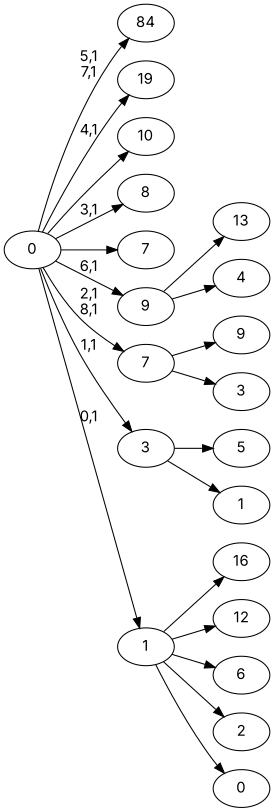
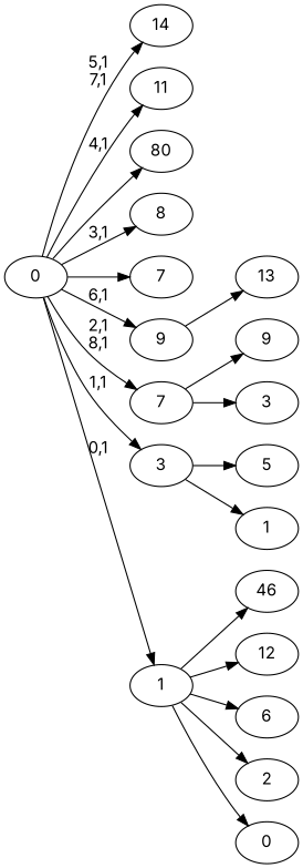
  digraph {
    fontname=Inter
    rankdir=LR
    node [fontname=Inter]
    edge [fontname=Inter]
-   n1 [label=16]
-   n2 [label=84]
+   n1 [label=46]
+   n2 [label=14]
    n3 [label=13]
    n4 [label=12]
-   n5 [label=19]
-   n6 [label=10]
+   n5 [label=11]
+   n6 [label=80]
    n7 [label=9]
    n8 [label=8]
    n9 [label=7]
    n10 [label=6]
    n11 [label=5]
-   n12 [label=4]
    9
    n14 [label=3]
    7
    n16 [label=2]
    n17 [label=1]
    3
    n19 [label=0]
    1
    0
    9 -> n3
-   9 -> n12
    7 -> n7
    7 -> n14
    3 -> n11
    3 -> n17
    1 -> n1
    1 -> n4
    1 -> n10
    1 -> n16
    1 -> n19
    0 -> n2 [label="5,1\n7,1"]
    0 -> n5 [label="4,1"]
    0 -> n6
    0 -> n8 [label="3,1"]
    0 -> n9
    0 -> 9 [label="6,1"]
    0 -> 7 [label="2,1\n8,1"]
    0 -> 3 [label="1,1"]
    0 -> 1 [label="0,1"]
  }
